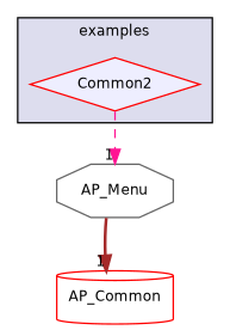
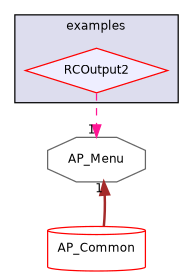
  digraph {
    compound=true
    node [color=red fontname=Helvetica fontsize=10 style=filled]
    edge [headlabel=1 labeldistance=1.5 labelfontname=Helvetica labelfontsize=10]
-   n1 [fillcolor="#eeeeff" label=Common2 pencolor=black shape=diamond]
+   n1 [fillcolor="#eeeeff" label=RCOutput2 pencolor=black shape=diamond]
    n2 [color=gray40 label=AP_Menu shape=octagon style=""]
    n3 [fillcolor=white label=AP_Common shape=cylinder]
    subgraph cluster_1 {
      bgcolor="#ddddee"
      fontname=Helvetica
      fontsize=10
      label=examples
      pencolor=black
      n1
    }
    n1 -> n2 [color=deeppink style=dashed]
-   n2 -> n3 [color=brown style=bold]
+   n3 -> n2 [color=brown style=bold]
  }
